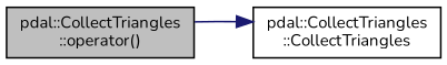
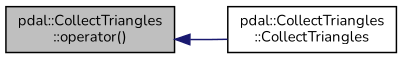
  digraph {
    rankdir=LR
    fontname=Nunito
    node [color=black fontname=Nunito fontsize=10 shape=record style=filled]
    n1 [fillcolor=grey75 fontcolor=black height=0.2 label="pdal::CollectTriangles\l::operator()" width=0.4]
    n2 [fillcolor=white height=0.2 label="pdal::CollectTriangles\l::CollectTriangles" width=0.4]
-   n2 -> n1 [color=midnightblue dir=back fontname=Nunito fontsize=10 labelfontname=Helvetica labelfontsize=10 style=solid]
+   n1 -> n2 [color=midnightblue dir=back fontname=Nunito fontsize=10 labelfontname=Helvetica labelfontsize=10 style=solid]
  }
